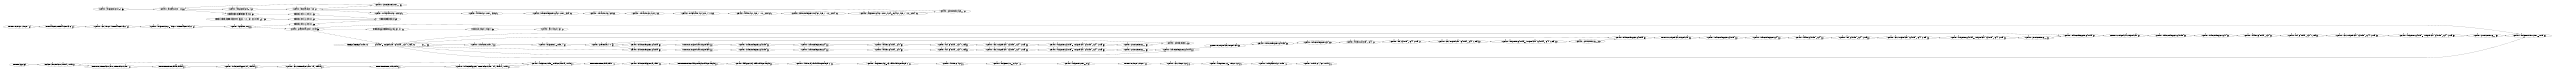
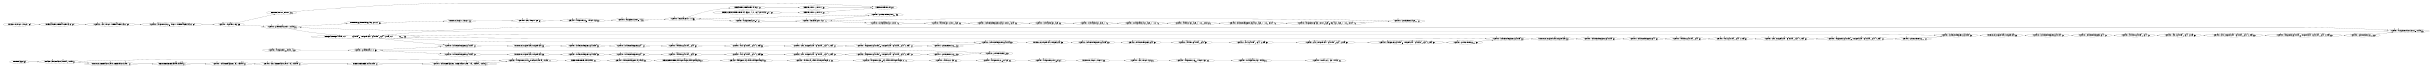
  digraph {
    rankdir=LR
    n1 [label=<(&lt;operator&gt;.assignment,stride = PredictorState(tif)-&gt;stride)<SUB>511</SUB>>]
    n2 [label=<(FIELD_IDENTIFIER,tif_dir,tif_dir)<SUB>512</SUB>>]
    n3 [label=<(&lt;operator&gt;.indirectFieldAccess,tif-&gt;tif_dir)<SUB>512</SUB>>]
    n4 [label=<(&lt;operator&gt;.assignment,bps = tif-&gt;tif_dir.td_bitspersample / 8)<SUB>512</SUB>>]
    n5 [label=<(&lt;operator&gt;.division,cc / bps)<SUB>513</SUB>>]
    n6 [label=<(&lt;operator&gt;.assignment,wc = cc / bps)<SUB>513</SUB>>]
    n7 [label=<(&lt;operator&gt;.assignment,count = cc)<SUB>514</SUB>>]
    n8 [label=<(UNKNOWN,uint8_t *,uint8_t *)<SUB>515</SUB>>]
    n9 [label=<(&lt;operator&gt;.cast,(uint8_t *)cp0)<SUB>515</SUB>>]
    n10 [label=<(&lt;operator&gt;.assignment,*cp = (uint8_t *)cp0)<SUB>575</SUB>>]
    n11 [label=<(&lt;operator&gt;.multiplication,bps * stride)<SUB>518</SUB>>]
    n12 [label=<(&lt;operator&gt;.modulo,cc % (bps * stride))<SUB>518</SUB>>]
    n13 [label=<(&lt;operator&gt;.assignment,tmp = (uint8_t *)_TIFFmallocExt(tif, cc))<SUB>524</SUB>>]
    n14 [label=<(&lt;operator&gt;.logicalNot,!tmp)<SUB>525</SUB>>]
    n15 [label=<(&lt;operator&gt;.greaterThan,count &gt; stride)<SUB>528</SUB>>]
    n16 [label=<(RETURN,return 0;,return 0;)<SUB>526</SUB>>]
    n17 [label=<(_TIFFmemcpy,_TIFFmemcpy(tmp, cp0, cc))<SUB>536</SUB>>]
    n18 [label=<(UNKNOWN,uint8_t *,uint8_t *)<SUB>537</SUB>>]
    n19 [label=<(&lt;operator&gt;.cast,(uint8_t *)cp0)<SUB>537</SUB>>]
+   n20 [label=<(&lt;operator&gt;.assignment,cp = (uint8_t *)cp0)<SUB>537</SUB>>]
    n21 [label=<(&lt;operator&gt;.assignment,count = 0)<SUB>538</SUB>>]
    n22 [label=<(&lt;operator&gt;.lessThan,count &lt; wc)<SUB>538</SUB>>]
    n23 [label=<(_TIFFfreeExt,_TIFFfreeExt(tif, tmp))<SUB>550</SUB>>]
    n24 [label=<(RETURN,return 1;,return 1;)<SUB>551</SUB>>]
    n25 [label=<(METHOD_RETURN,int)<SUB>509</SUB>>]
    n26 [label=<(PredictorState,PredictorState(tif)-&gt;stride)<SUB>511</SUB>>]
    n27 [label=<(UNKNOWN,TIFFPredictorState *,TIFFPredictorState *)<SUB>511</SUB>>]
    n28 [label=<(FIELD_IDENTIFIER,tif_data,tif_data)<SUB>511</SUB>>]
    n29 [label=<(&lt;operator&gt;.division,tif-&gt;tif_dir.td_bitspersample / 8)<SUB>512</SUB>>]
    n30 [label=<(TIFFErrorExtR,TIFFErrorExtR(tif, &quot;fpAcc&quot;, &quot;%s&quot;, &quot;cc%(bps*stride))!=0&quot;))<SUB>520</SUB>>]
    n31 [label=<(RETURN,return 0;,return 0;)<SUB>521</SUB>>]
    n32 [label=<(UNKNOWN,uint8_t *,uint8_t *)<SUB>524</SUB>>]
    n33 [label=<(_TIFFmallocExt,_TIFFmallocExt(tif, cc))<SUB>524</SUB>>]
    n34 [label=<(&lt;operator&gt;.cast,(uint8_t *)_TIFFmallocExt(tif, cc))<SUB>524</SUB>>]
    n35 [label=<(REPEAT4,REPEAT4(stride,\012                cp[stride] = (unsigned char)((cp[stride] + cp[0]) &amp; 0xff);\012                cp++))<SUB>530</SUB>>]
    n36 [label=<(&lt;operator&gt;.assignmentMinus,count -= stride)<SUB>533</SUB>>]
    n37 [label=<(&lt;operator&gt;.indirectIndexAccess,cp[stride])<SUB>530</SUB>>]
    n38 [label=<(&lt;operator&gt;.indirectIndexAccess,cp[stride])<SUB>530</SUB>>]
    n39 [label=<(&lt;operator&gt;.indirectIndexAccess,cp[stride])<SUB>530</SUB>>]
    n40 [label=<(&lt;operator&gt;.indirectIndexAccess,cp[stride])<SUB>530</SUB>>]
-   n41 [label=<(&lt;operator&gt;.subtraction,stride - 4)<SUB>530</SUB>>]
    n42 [label=<(&lt;operator&gt;.assignment,byte = 0)<SUB>541</SUB>>]
    n43 [label=<(&lt;operator&gt;.lessThan,byte &lt; bps)<SUB>541</SUB>>]
    n44 [label=<(&lt;operator&gt;.postIncrement,count++)<SUB>538</SUB>>]
    n45 [label=<(&lt;operator&gt;.fieldAccess,tif-&gt;tif_dir.td_bitspersample)<SUB>512</SUB>>]
    n46 [label=<(UNKNOWN,unsigned char,unsigned char)<SUB>530</SUB>>]
    n47 [label=<(UNKNOWN,unsigned char,unsigned char)<SUB>530</SUB>>]
    n48 [label=<(UNKNOWN,unsigned char,unsigned char)<SUB>530</SUB>>]
    n49 [label=<(UNKNOWN,unsigned char,unsigned char)<SUB>530</SUB>>]
    n50 [label=<(&lt;operator&gt;.assignment,i = stride - 4)<SUB>530</SUB>>]
    n51 [label=<(&lt;operator&gt;.indirectFieldAccess,((TIFFPredictorState *)(tif)-&gt;tif_data)-&gt;stride)<SUB>511</SUB>>]
    n52 [label=<(FIELD_IDENTIFIER,td_bitspersample,td_bitspersample)<SUB>512</SUB>>]
    n53 [label=<(&lt;operator&gt;.multiplication,bps * count)<SUB>546</SUB>>]
    n54 [label=<(&lt;operator&gt;.addition,bps * count + byte)<SUB>546</SUB>>]
    n55 [label=<(&lt;operator&gt;.postIncrement,byte++)<SUB>541</SUB>>]
    n56 [label=<(&lt;operator&gt;.cast,(TIFFPredictorState *)(tif)-&gt;tif_data)<SUB>511</SUB>>]
    n57 [label=<(FIELD_IDENTIFIER,stride,stride)<SUB>511</SUB>>]
    n58 [label=<(&lt;operator&gt;.assignment,cp[bps * count + byte] = tmp[(bps - byte - 1) * wc + count])<SUB>546</SUB>>]
    n59 [label=<(&lt;operator&gt;.indirectFieldAccess,(tif)-&gt;tif_data)<SUB>511</SUB>>]
    n60 [label=<(&lt;operator&gt;.indirectIndexAccess,cp[bps * count + byte])<SUB>546</SUB>>]
    n61 [label=<(&lt;operator&gt;.subtraction,bps - byte)<SUB>546</SUB>>]
    n62 [label=<(&lt;operator&gt;.subtraction,bps - byte - 1)<SUB>546</SUB>>]
    n63 [label=<(&lt;operator&gt;.indirectIndexAccess,tmp[(bps - byte - 1) * wc + count])<SUB>546</SUB>>]
    n64 [label=<(&lt;operator&gt;.assignment,cp[stride] = (unsigned char)((cp[stride] + cp[0]) &amp; 0xff))<SUB>530</SUB>>]
    n65 [label=<(&lt;operator&gt;.postIncrement,cp++)<SUB>530</SUB>>]
    n66 [label=<(&lt;operator&gt;.assignment,cp[stride] = (unsigned char)((cp[stride] + cp[0]) &amp; 0xff))<SUB>530</SUB>>]
    n67 [label=<(&lt;operator&gt;.postIncrement,cp++)<SUB>530</SUB>>]
    n68 [label=<(&lt;operator&gt;.assignment,cp[stride] = (unsigned char)((cp[stride] + cp[0]) &amp; 0xff))<SUB>530</SUB>>]
    n69 [label=<(&lt;operator&gt;.postIncrement,cp++)<SUB>530</SUB>>]
    n70 [label=<(&lt;operator&gt;.assignment,cp[stride] = (unsigned char)((cp[stride] + cp[0]) &amp; 0xff))<SUB>530</SUB>>]
    n71 [label=<(&lt;operator&gt;.postIncrement,cp++)<SUB>530</SUB>>]
    n72 [label=<(&lt;operator&gt;.addition,(bps - byte - 1) * wc + count)<SUB>546</SUB>>]
    n73 [label=<(&lt;operator&gt;.indirectIndexAccess,cp[stride])<SUB>530</SUB>>]
    n74 [label=<(&lt;operator&gt;.cast,(unsigned char)((cp[stride] + cp[0]) &amp; 0xff))<SUB>530</SUB>>]
    n75 [label=<(&lt;operator&gt;.indirectIndexAccess,cp[stride])<SUB>530</SUB>>]
    n76 [label=<(&lt;operator&gt;.cast,(unsigned char)((cp[stride] + cp[0]) &amp; 0xff))<SUB>530</SUB>>]
    n77 [label=<(&lt;operator&gt;.indirectIndexAccess,cp[stride])<SUB>530</SUB>>]
    n78 [label=<(&lt;operator&gt;.cast,(unsigned char)((cp[stride] + cp[0]) &amp; 0xff))<SUB>530</SUB>>]
    n79 [label=<(&lt;operator&gt;.indirectIndexAccess,cp[stride])<SUB>530</SUB>>]
    n80 [label=<(&lt;operator&gt;.cast,(unsigned char)((cp[stride] + cp[0]) &amp; 0xff))<SUB>530</SUB>>]
    n81 [label=<(&lt;operator&gt;.multiplication,(bps - byte - 1) * wc)<SUB>546</SUB>>]
    n82 [label=<(&lt;operator&gt;.greaterThan,i &gt; 0)<SUB>530</SUB>>]
    n83 [label=<(&lt;operator&gt;.indirectIndexAccess,cp[stride])<SUB>530</SUB>>]
    n84 [label=<(UNKNOWN,unsigned char,unsigned char)<SUB>530</SUB>>]
    n85 [label=<(&lt;operator&gt;.postDecrement,i--)<SUB>530</SUB>>]
    n86 [label=<(&lt;operator&gt;.indirectIndexAccess,cp[0])<SUB>530</SUB>>]
    n87 [label=<(&lt;operator&gt;.and,(cp[stride] + cp[0]) &amp; 0xff)<SUB>530</SUB>>]
    n88 [label=<(&lt;operator&gt;.indirectIndexAccess,cp[0])<SUB>530</SUB>>]
    n89 [label=<(&lt;operator&gt;.and,(cp[stride] + cp[0]) &amp; 0xff)<SUB>530</SUB>>]
    n90 [label=<(&lt;operator&gt;.indirectIndexAccess,cp[0])<SUB>530</SUB>>]
    n91 [label=<(&lt;operator&gt;.and,(cp[stride] + cp[0]) &amp; 0xff)<SUB>530</SUB>>]
    n92 [label=<(&lt;operator&gt;.indirectIndexAccess,cp[0])<SUB>530</SUB>>]
    n93 [label=<(&lt;operator&gt;.and,(cp[stride] + cp[0]) &amp; 0xff)<SUB>530</SUB>>]
    n94 [label=<(&lt;operator&gt;.assignment,cp[stride] = (unsigned char)((cp[stride] + cp[0]) &amp; 0xff))<SUB>530</SUB>>]
    n95 [label=<(&lt;operator&gt;.postIncrement,cp++)<SUB>530</SUB>>]
    n96 [label=<(&lt;operator&gt;.addition,cp[stride] + cp[0])<SUB>530</SUB>>]
    n97 [label=<(&lt;operator&gt;.addition,cp[stride] + cp[0])<SUB>530</SUB>>]
    n98 [label=<(&lt;operator&gt;.addition,cp[stride] + cp[0])<SUB>530</SUB>>]
    n99 [label=<(&lt;operator&gt;.addition,cp[stride] + cp[0])<SUB>530</SUB>>]
    n100 [label=<(&lt;operator&gt;.indirectIndexAccess,cp[stride])<SUB>530</SUB>>]
    n101 [label=<(&lt;operator&gt;.cast,(unsigned char)((cp[stride] + cp[0]) &amp; 0xff))<SUB>530</SUB>>]
    n102 [label=<(&lt;operator&gt;.indirectIndexAccess,cp[0])<SUB>530</SUB>>]
    n103 [label=<(&lt;operator&gt;.and,(cp[stride] + cp[0]) &amp; 0xff)<SUB>530</SUB>>]
    n104 [label=<(&lt;operator&gt;.addition,cp[stride] + cp[0])<SUB>530</SUB>>]
    n105 [label=<(METHOD,fpAcc)<SUB>509</SUB>>]
    n1 -> n2
    n2 -> n3
    n3 -> n52
    n4 -> n5
    n5 -> n6
    n6 -> n7
    n7 -> n8
    n8 -> n9
    n9 -> n10
    n10 -> n11
    n11 -> n12
    n13 -> n14
    n14 -> n15
    n14 -> n16
    n15 -> n17
    n15 -> n35
    n16 -> n25
    n17 -> n18
    n18 -> n19
+   n19 -> n20
+   n20 -> n21
    n21 -> n22
    n22 -> n23
    n22 -> n42
    n23 -> n24
    n24 -> n25
    n26 -> n1
    n26 -> n27
    n27 -> n28
    n28 -> n59
    n29 -> n4
    n30 -> n31
    n31 -> n25
    n32 -> n33
    n33 -> n34
    n34 -> n13
    n35 -> n36
    n35 -> n37
    n35 -> n38
    n35 -> n39
    n35 -> n40
-   n35 -> n41
    n36 -> n15
    n37 -> n46
    n38 -> n47
    n39 -> n48
    n40 -> n49
-   n41 -> n50
    n42 -> n43
    n43 -> n44
    n43 -> n53
    n44 -> n22
    n45 -> n29
    n46 -> n73
    n47 -> n75
    n48 -> n77
    n49 -> n79
    n50 -> n82
    n51 -> n1
    n52 -> n45
    n53 -> n54
    n54 -> n60
    n55 -> n43
    n56 -> n57
    n57 -> n51
    n58 -> n55
    n59 -> n56
    n60 -> n61
    n61 -> n62
    n62 -> n81
    n63 -> n58
    n64 -> n65
    n65 -> n38
    n66 -> n67
    n67 -> n39
    n68 -> n69
    n69 -> n40
    n70 -> n71
    n71 -> n36
    n72 -> n63
    n73 -> n86
    n74 -> n64
    n75 -> n88
    n76 -> n66
    n77 -> n90
    n78 -> n68
    n79 -> n92
    n80 -> n70
    n81 -> n72
    n82 -> n37
    n82 -> n83
    n83 -> n84
    n84 -> n100
    n85 -> n82
    n86 -> n96
    n87 -> n74
    n88 -> n97
    n89 -> n76
    n90 -> n98
    n91 -> n78
    n92 -> n99
    n93 -> n80
    n94 -> n95
    n95 -> n85
    n96 -> n87
    n97 -> n89
    n98 -> n91
    n99 -> n93
    n100 -> n102
    n101 -> n94
    n102 -> n104
    n103 -> n101
    n104 -> n103
    n105 -> n26
  }
